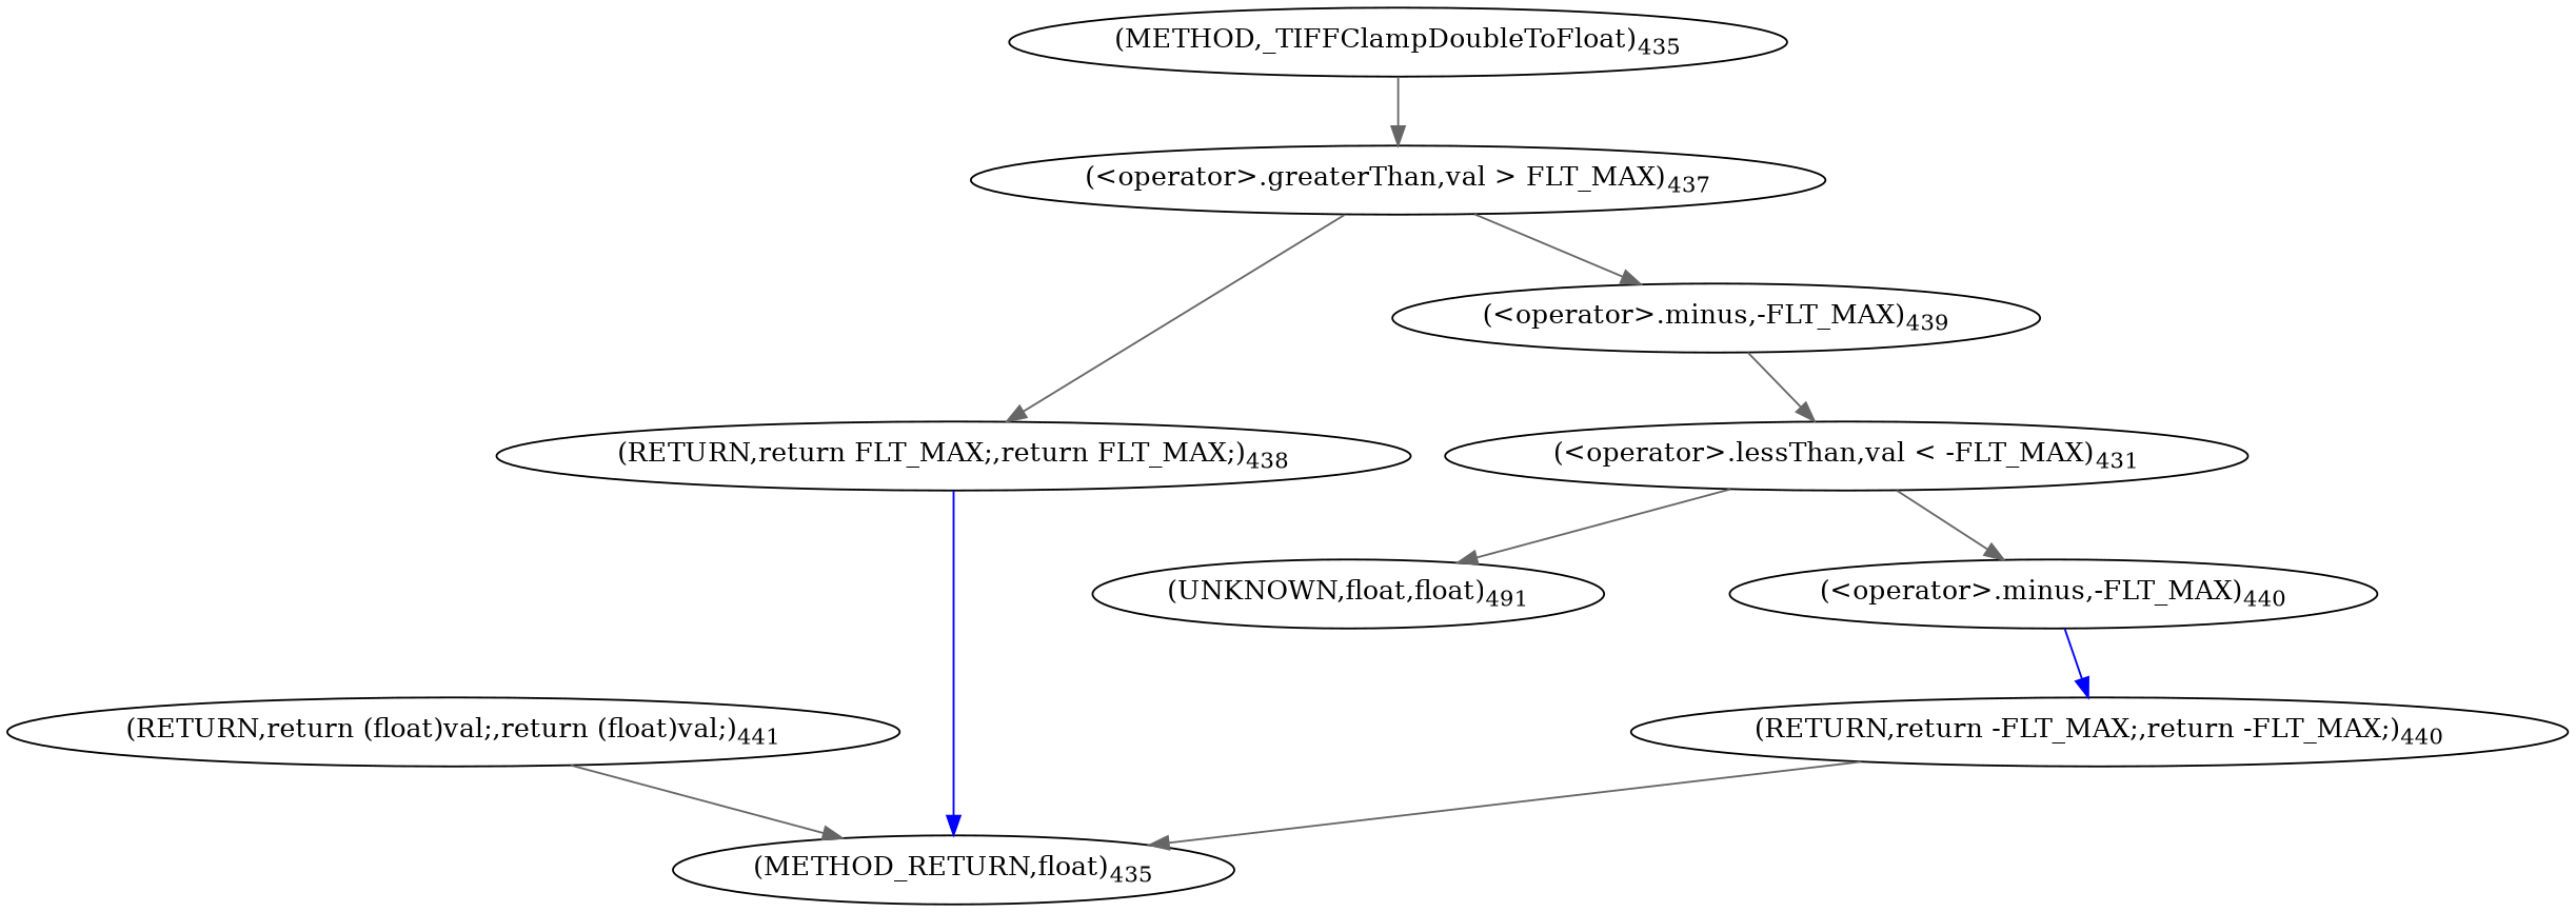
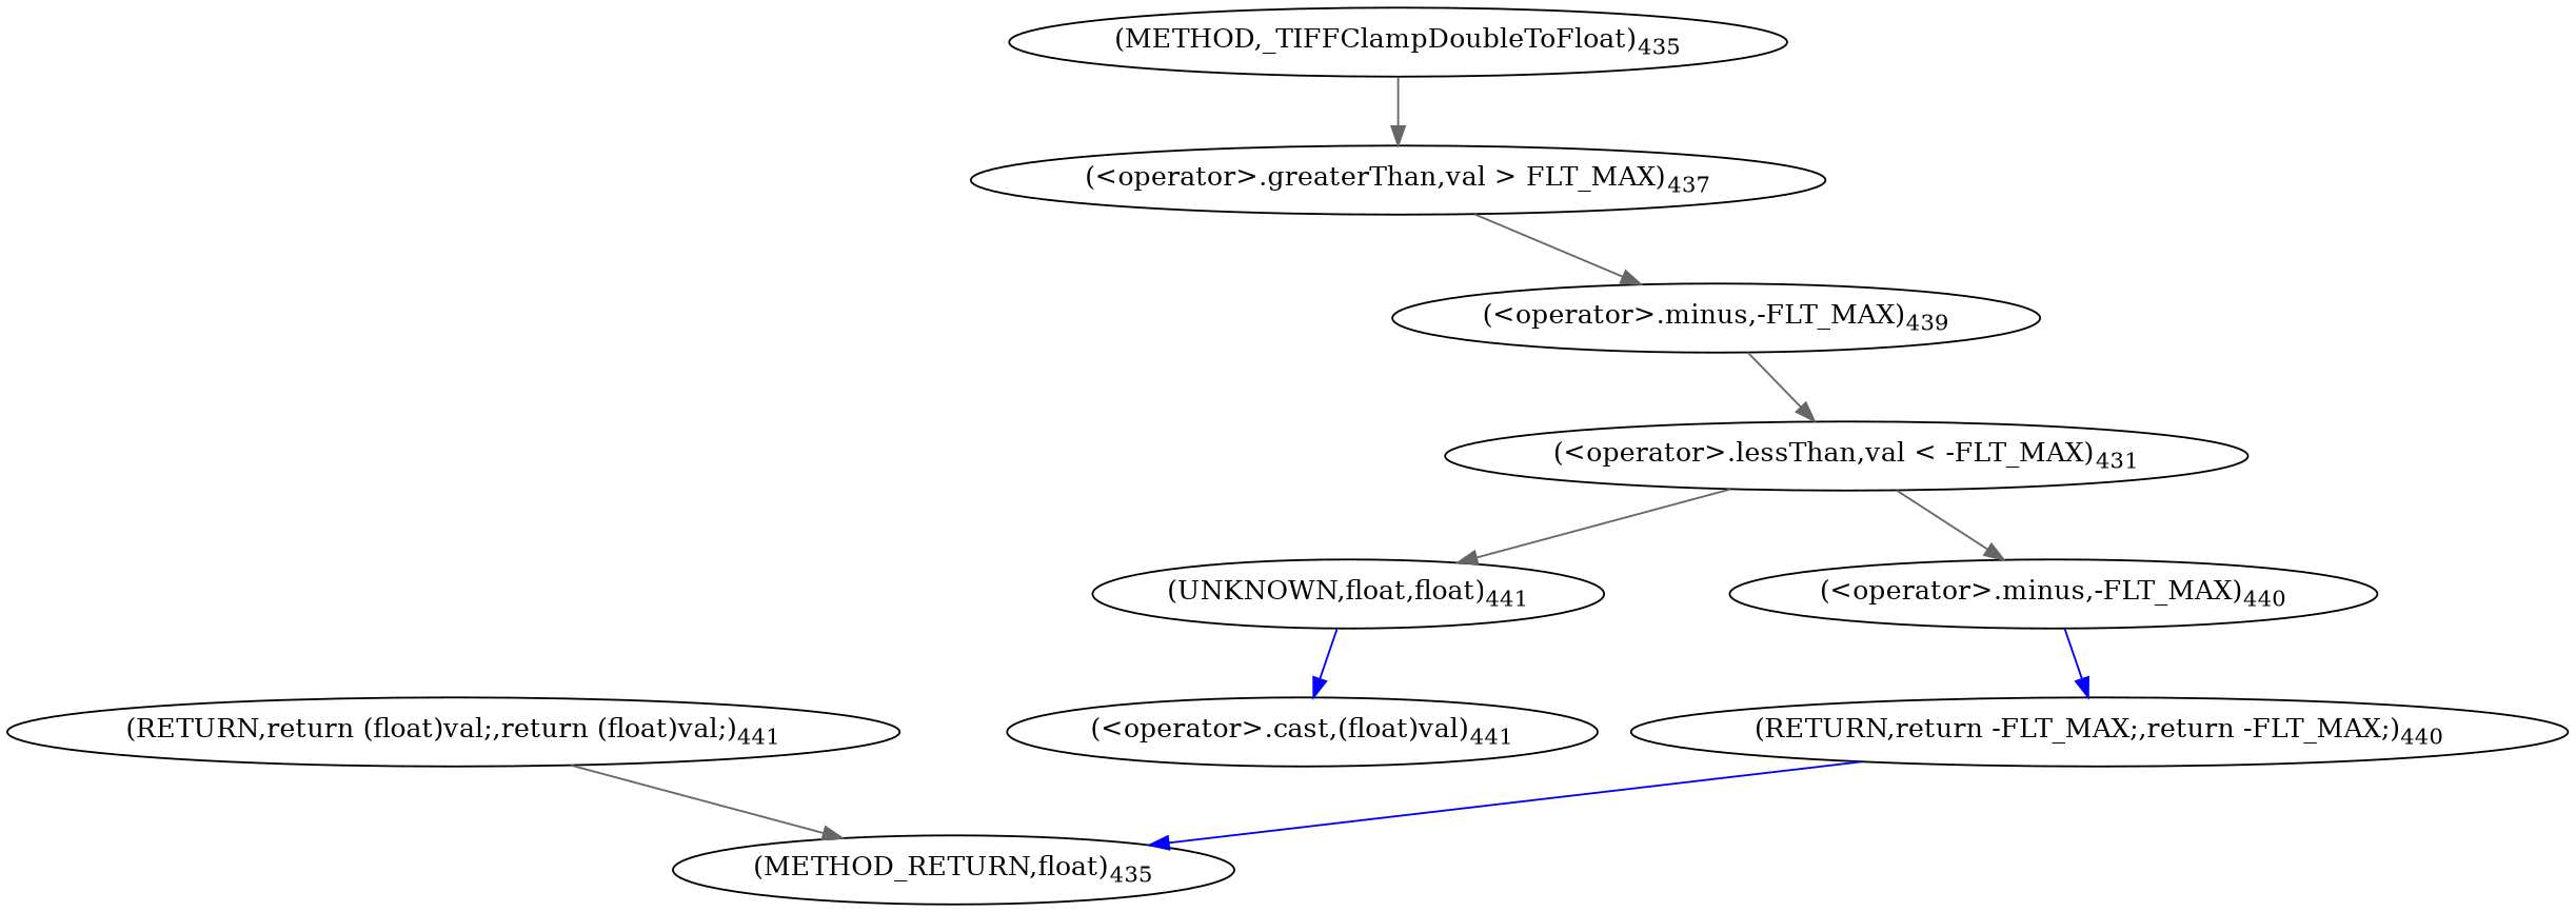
  digraph {
    edge [color=gray40]
    n1 [label=<(RETURN,return (float)val;,return (float)val;)<SUB>441</SUB>>]
    n2 [label=<(METHOD_RETURN,float)<SUB>435</SUB>>]
    n3 [label=<(&lt;operator&gt;.greaterThan,val &gt; FLT_MAX)<SUB>437</SUB>>]
-   n4 [label=<(RETURN,return FLT_MAX;,return FLT_MAX;)<SUB>438</SUB>>]
    n5 [label=<(&lt;operator&gt;.minus,-FLT_MAX)<SUB>439</SUB>>]
    n6 [label=<(&lt;operator&gt;.lessThan,val &lt; -FLT_MAX)<SUB>431</SUB>>]
-   n7 [label=<(UNKNOWN,float,float)<SUB>491</SUB>>]
+   n7 [label=<(UNKNOWN,float,float)<SUB>441</SUB>>]
    n8 [label=<(&lt;operator&gt;.minus,-FLT_MAX)<SUB>440</SUB>>]
+   n9 [label=<(&lt;operator&gt;.cast,(float)val)<SUB>441</SUB>>]
    n10 [label=<(RETURN,return -FLT_MAX;,return -FLT_MAX;)<SUB>440</SUB>>]
    n11 [label=<(METHOD,_TIFFClampDoubleToFloat)<SUB>435</SUB>>]
    n1 -> n2
-   n3 -> n4
    n3 -> n5
-   n4 -> n2 [color=blue]
    n5 -> n6
    n6 -> n7
    n6 -> n8
+   n7 -> n9 [color=blue]
    n8 -> n10 [color=blue]
-   n10 -> n2
+   n10 -> n2 [color=blue]
    n11 -> n3
  }
